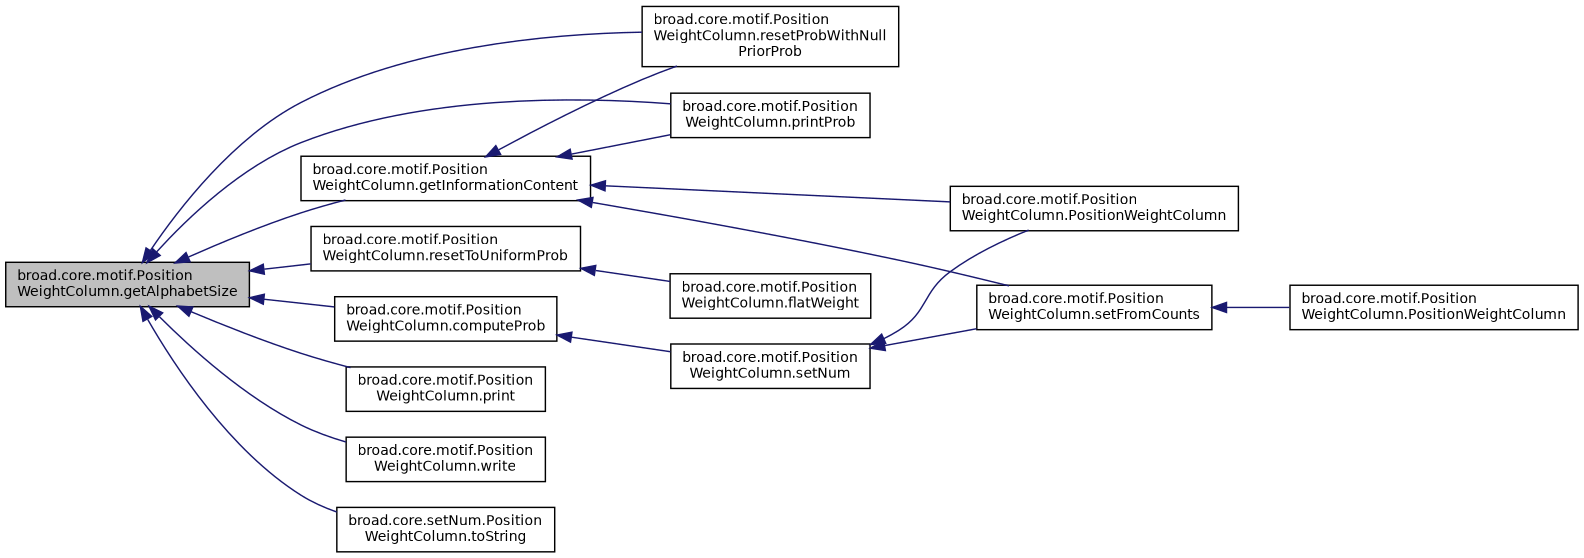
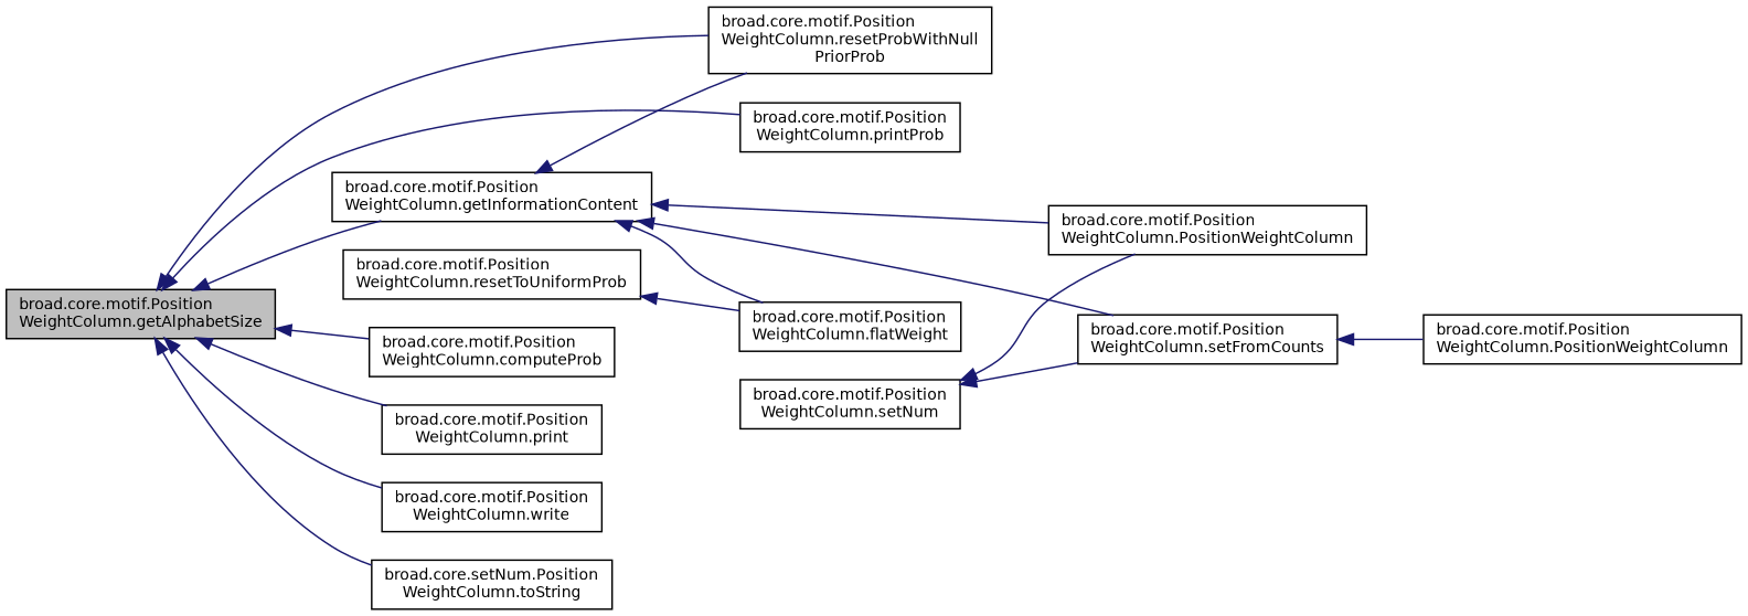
  digraph {
    rankdir=LR
    node [color=black fillcolor=white fontname=Helvetica fontsize=10 shape=record style=filled]
    edge [color=midnightblue dir=back fontname=Helvetica fontsize=10 labelfontname=Helvetica labelfontsize=10 style=solid]
    n1 [fillcolor=grey75 fontcolor=black height=0.2 label="broad.core.motif.Position\lWeightColumn.getAlphabetSize" width=0.4]
    n2 [height=0.2 label="broad.core.motif.Position\lWeightColumn.resetProbWithNull\lPriorProb" width=0.4]
    n3 [height=0.2 label="broad.core.motif.Position\lWeightColumn.computeProb" width=0.4]
    n4 [height=0.2 label="broad.core.motif.Position\lWeightColumn.printProb" width=0.4]
    n5 [height=0.2 label="broad.core.motif.Position\lWeightColumn.print" width=0.4]
    n6 [height=0.2 label="broad.core.motif.Position\lWeightColumn.getInformationContent" width=0.4]
    n7 [height=0.2 label="broad.core.motif.Position\lWeightColumn.resetToUniformProb" width=0.4]
    n8 [height=0.2 label="broad.core.motif.Position\lWeightColumn.write" width=0.4]
    n9 [height=0.2 label="broad.core.setNum.Position\lWeightColumn.toString" width=0.4]
    n10 [height=0.2 label="broad.core.motif.Position\lWeightColumn.setNum" width=0.4]
    n11 [height=0.2 label="broad.core.motif.Position\lWeightColumn.PositionWeightColumn" width=0.4]
    n12 [height=0.2 label="broad.core.motif.Position\lWeightColumn.setFromCounts" width=0.4]
    n13 [height=0.2 label="broad.core.motif.Position\lWeightColumn.flatWeight" width=0.4]
    n14 [height=0.2 label="broad.core.motif.Position\lWeightColumn.PositionWeightColumn" width=0.4]
    n1 -> n2
    n1 -> n3
    n1 -> n4
    n1 -> n5
    n1 -> n6
-   n1 -> n7
    n1 -> n8
    n1 -> n9
-   n3 -> n10
    n6 -> n2
    n6 -> n11
    n6 -> n12
-   n6 -> n4
+   n6 -> n13
    n7 -> n13
    n10 -> n11
    n10 -> n12
    n12 -> n14
  }
